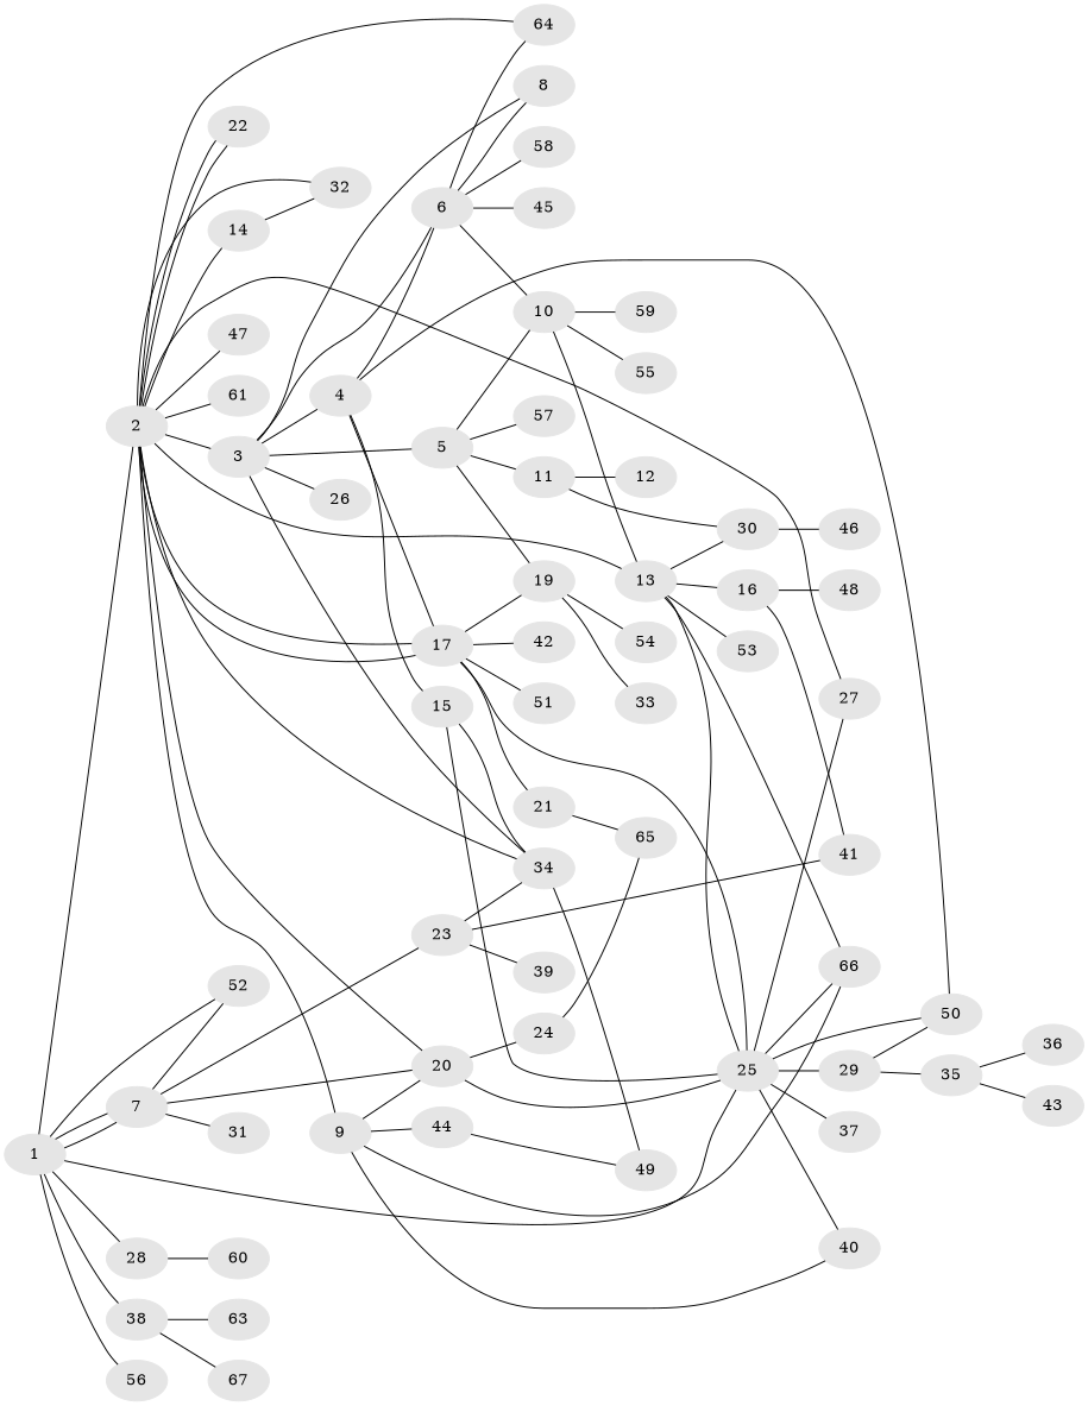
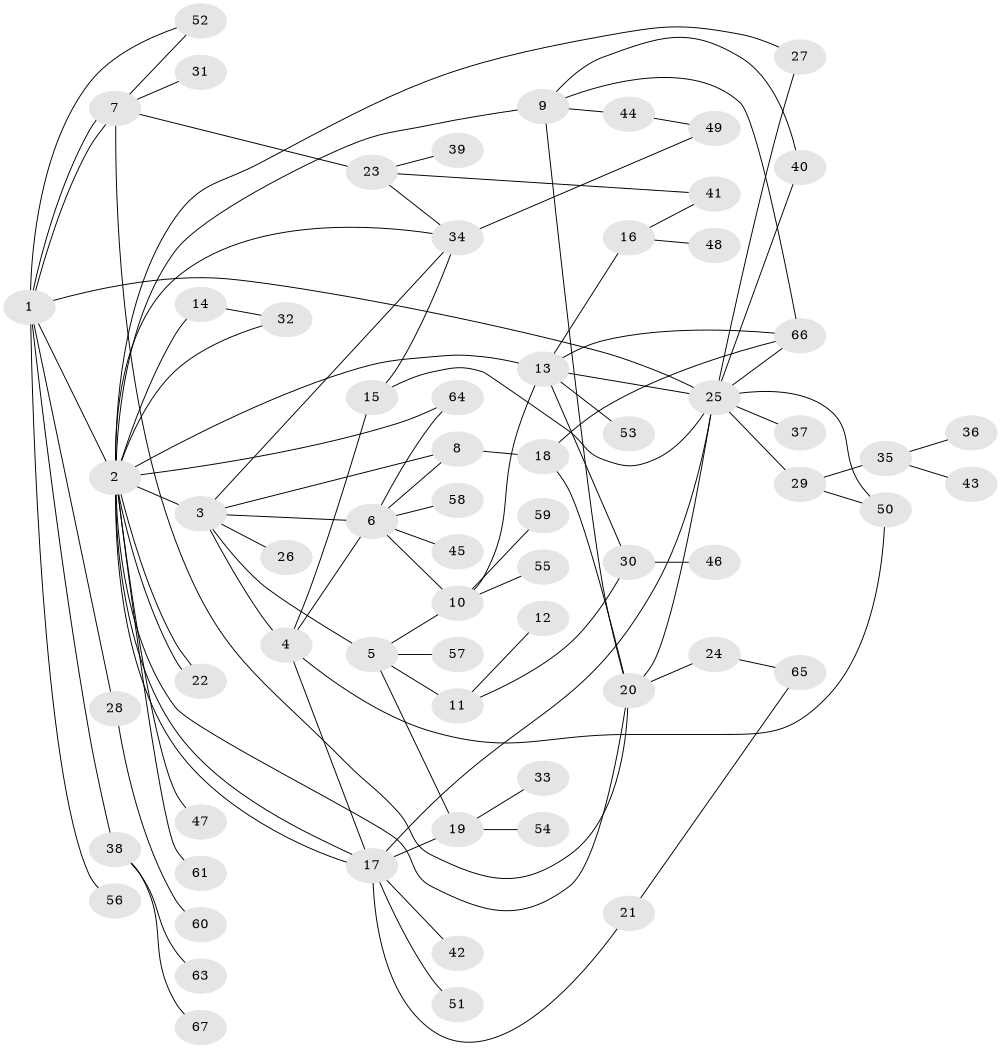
  graph {
    rankdir=LR
    node [color=gray90 style=filled]
    1
    2
    7
    25
    28
    38
    52
    56
    3
    9
    13
    14
    17
    20
    22
    27
    32
    34
    47
    61
    64
    23
    31
    50
    40
    66
    29
    37
    60
    67
    63
    4
    5
    6
    8
    26
    44
    30
    16
    53
    19
    21
    42
    51
    24
    49
    15
    10
    11
    57
    45
    58
+   18
    55
    59
    12
    33
    54
    41
    39
    46
    48
    65
    35
    36
    43
    1 -- 2
    1 -- 7
    1 -- 7
    1 -- 25
    1 -- 28
    1 -- 38
    1 -- 52
    1 -- 56
    2 -- 3
    2 -- 9
    2 -- 13
    2 -- 14
    2 -- 17
    2 -- 17
    2 -- 20
    2 -- 22
    2 -- 22
    2 -- 27
    2 -- 32
    2 -- 34
    2 -- 47
    2 -- 61
    2 -- 64
    7 -- 52
    7 -- 20
    7 -- 23
    7 -- 31
    25 -- 27
    25 -- 50
    25 -- 40
    25 -- 66
    25 -- 29
    25 -- 37
    28 -- 60
    38 -- 67
    38 -- 63
    3 -- 34
    3 -- 4
    3 -- 5
    3 -- 6
    3 -- 8
    3 -- 26
    9 -- 20
    9 -- 40
    9 -- 66
    9 -- 44
    13 -- 25
    13 -- 66
    13 -- 30
    13 -- 16
    13 -- 53
    14 -- 32
    17 -- 25
    17 -- 19
    17 -- 21
    17 -- 42
    17 -- 51
    20 -- 25
    20 -- 24
    34 -- 49
    23 -- 34
    23 -- 41
    23 -- 39
    29 -- 50
    29 -- 35
    4 -- 17
    4 -- 50
    4 -- 6
    4 -- 15
    5 -- 19
    5 -- 10
    5 -- 11
    5 -- 57
    6 -- 64
    6 -- 8
    6 -- 10
    6 -- 45
    6 -- 58
+   8 -- 18
    44 -- 49
    30 -- 46
    16 -- 41
    16 -- 48
    19 -- 33
    19 -- 54
    21 -- 65
    24 -- 65
    15 -- 25
    15 -- 34
    10 -- 13
    10 -- 55
    10 -- 59
    11 -- 30
    11 -- 12
+   18 -- 20
+   18 -- 66
    35 -- 36
    35 -- 43
  }
